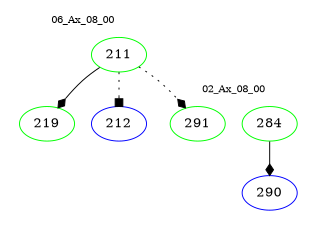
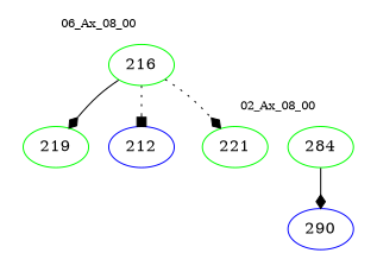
  digraph {
    node [color=green]
    edge [arrowhead=diamond color=black style=solid]
-   n1 [label=211]
+   n1 [label=216]
    n2 [label=219]
    n3 [color=blue label=212]
    n4 [label=284]
    n5 [color=blue label=290]
-   n6 [label=291]
+   n6 [label=221]
    subgraph cluster_1 {
      color=white
      fontsize=10
      label="06_Ax_08_00"
      n1
      n2
      n3
    }
    subgraph cluster_2 {
      color=white
      fontsize=10
      label="02_Ax_08_00"
      n4
      n5
      n6
    }
    n1 -> n2
    n1 -> n3 [arrowhead=box style=dotted]
    n1 -> n6 [style=dotted]
    n4 -> n5
  }
